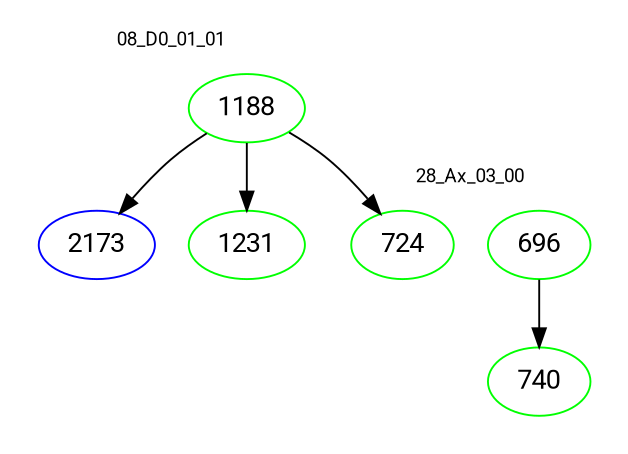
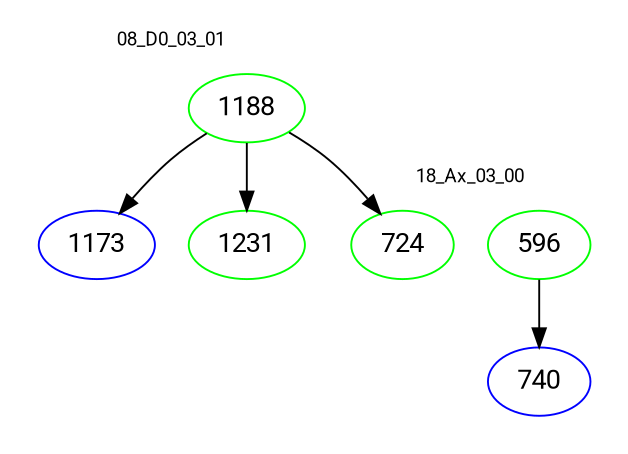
  digraph {
    fontname=Roboto
    node [color=green fontname=Roboto]
    edge [color=black fontname=Roboto]
-   n1 [label=696]
-   n2 [label=740]
+   n1 [label=596]
+   n2 [color=blue label=740]
    n3 [label=724]
    n4 [label=1188]
-   n5 [color=blue label=2173]
+   n5 [color=blue label=1173]
    n6 [label=1231]
    subgraph cluster_1 {
      color=white
      fontsize=10
-     label="28_Ax_03_00"
+     label="18_Ax_03_00"
      n1
      n2
      n3
    }
    subgraph cluster_2 {
      color=white
      fontsize=10
-     label="08_D0_01_01"
+     label="08_D0_03_01"
      n4
      n5
      n6
    }
    n1 -> n2
    n4 -> n3
    n4 -> n5
    n4 -> n6
  }
